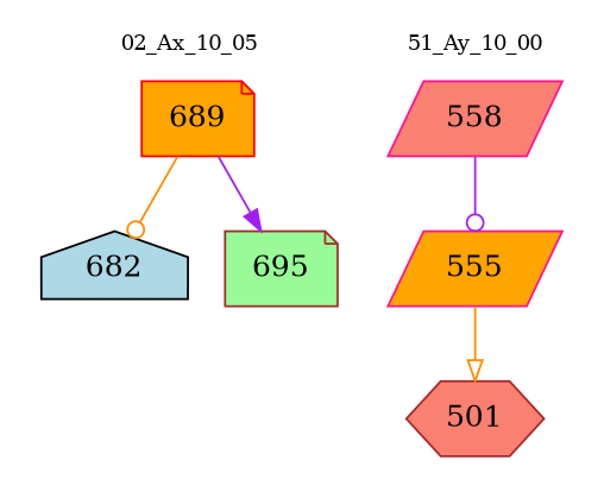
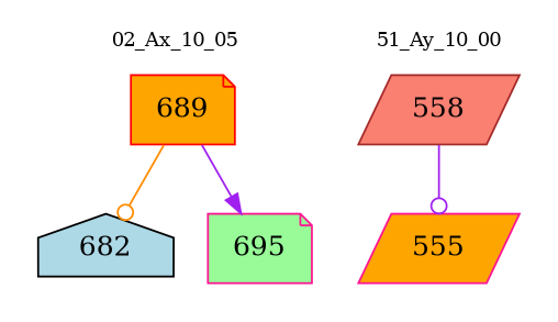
  digraph {
    node [color=brown fillcolor=orange shape=note style=filled]
    edge [arrowhead=odot color=darkorange]
    n1 [color=red label=689]
    n2 [color=black fillcolor=lightblue label=682 shape=house]
-   n3 [fillcolor=palegreen label=695]
+   n3 [color=deeppink fillcolor=palegreen label=695]
    n4 [color=deeppink label=555 shape=parallelogram]
-   n5 [fillcolor=salmon label=501 shape=hexagon]
-   n6 [color=deeppink fillcolor=salmon label=558 shape=parallelogram]
+   n6 [fillcolor=salmon label=558 shape=parallelogram]
    subgraph cluster_1 {
      color=white
      fontsize=10
      label="02_Ax_10_05"
      n1
      n2
      n3
    }
    subgraph cluster_2 {
      color=white
      fontsize=10
      label="51_Ay_10_00"
      n4
-     n5
      n6
    }
    n1 -> n2
    n1 -> n3 [arrowhead=normal color=purple]
-   n4 -> n5 [arrowhead=onormal]
    n6 -> n4 [color=purple]
  }
